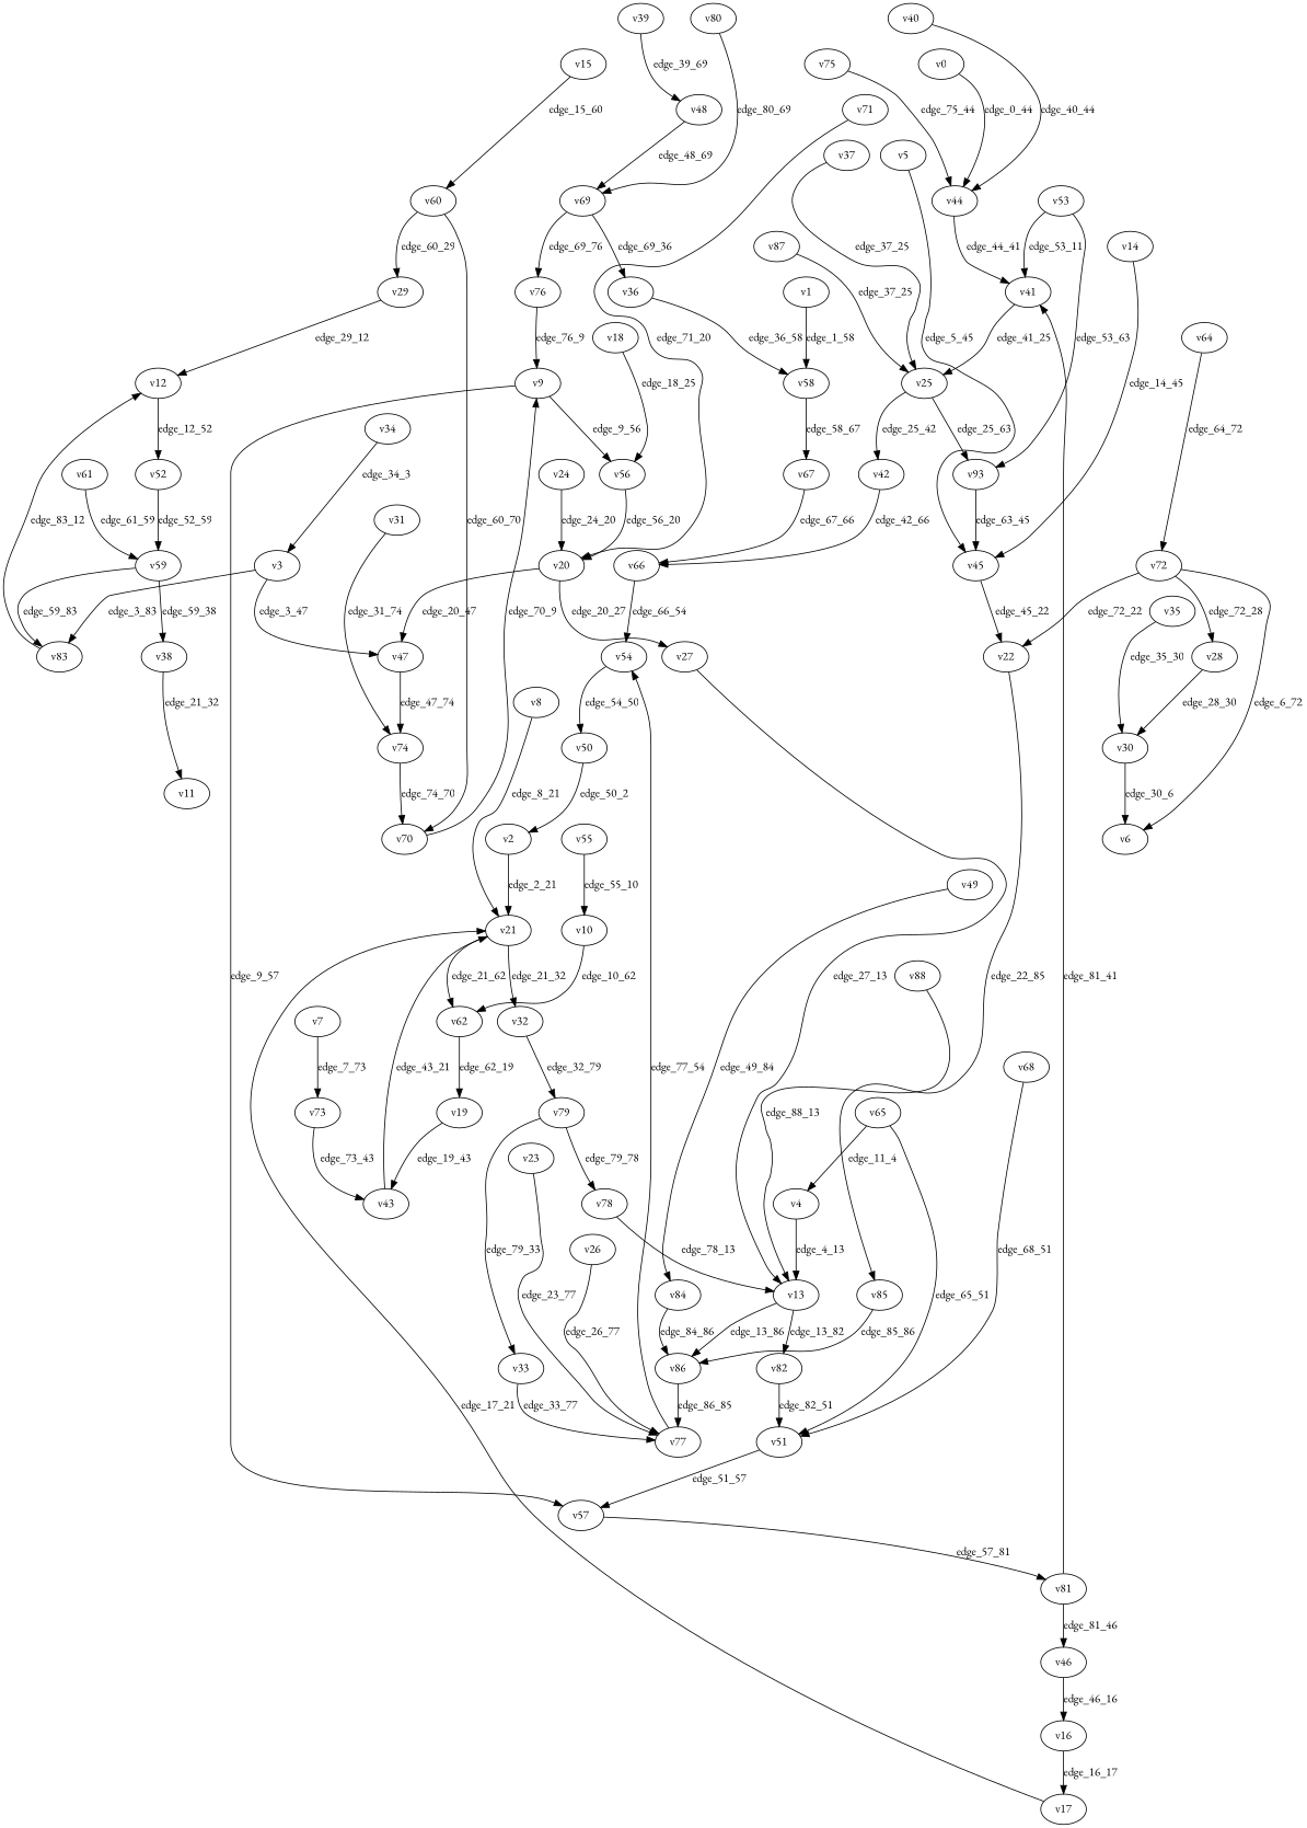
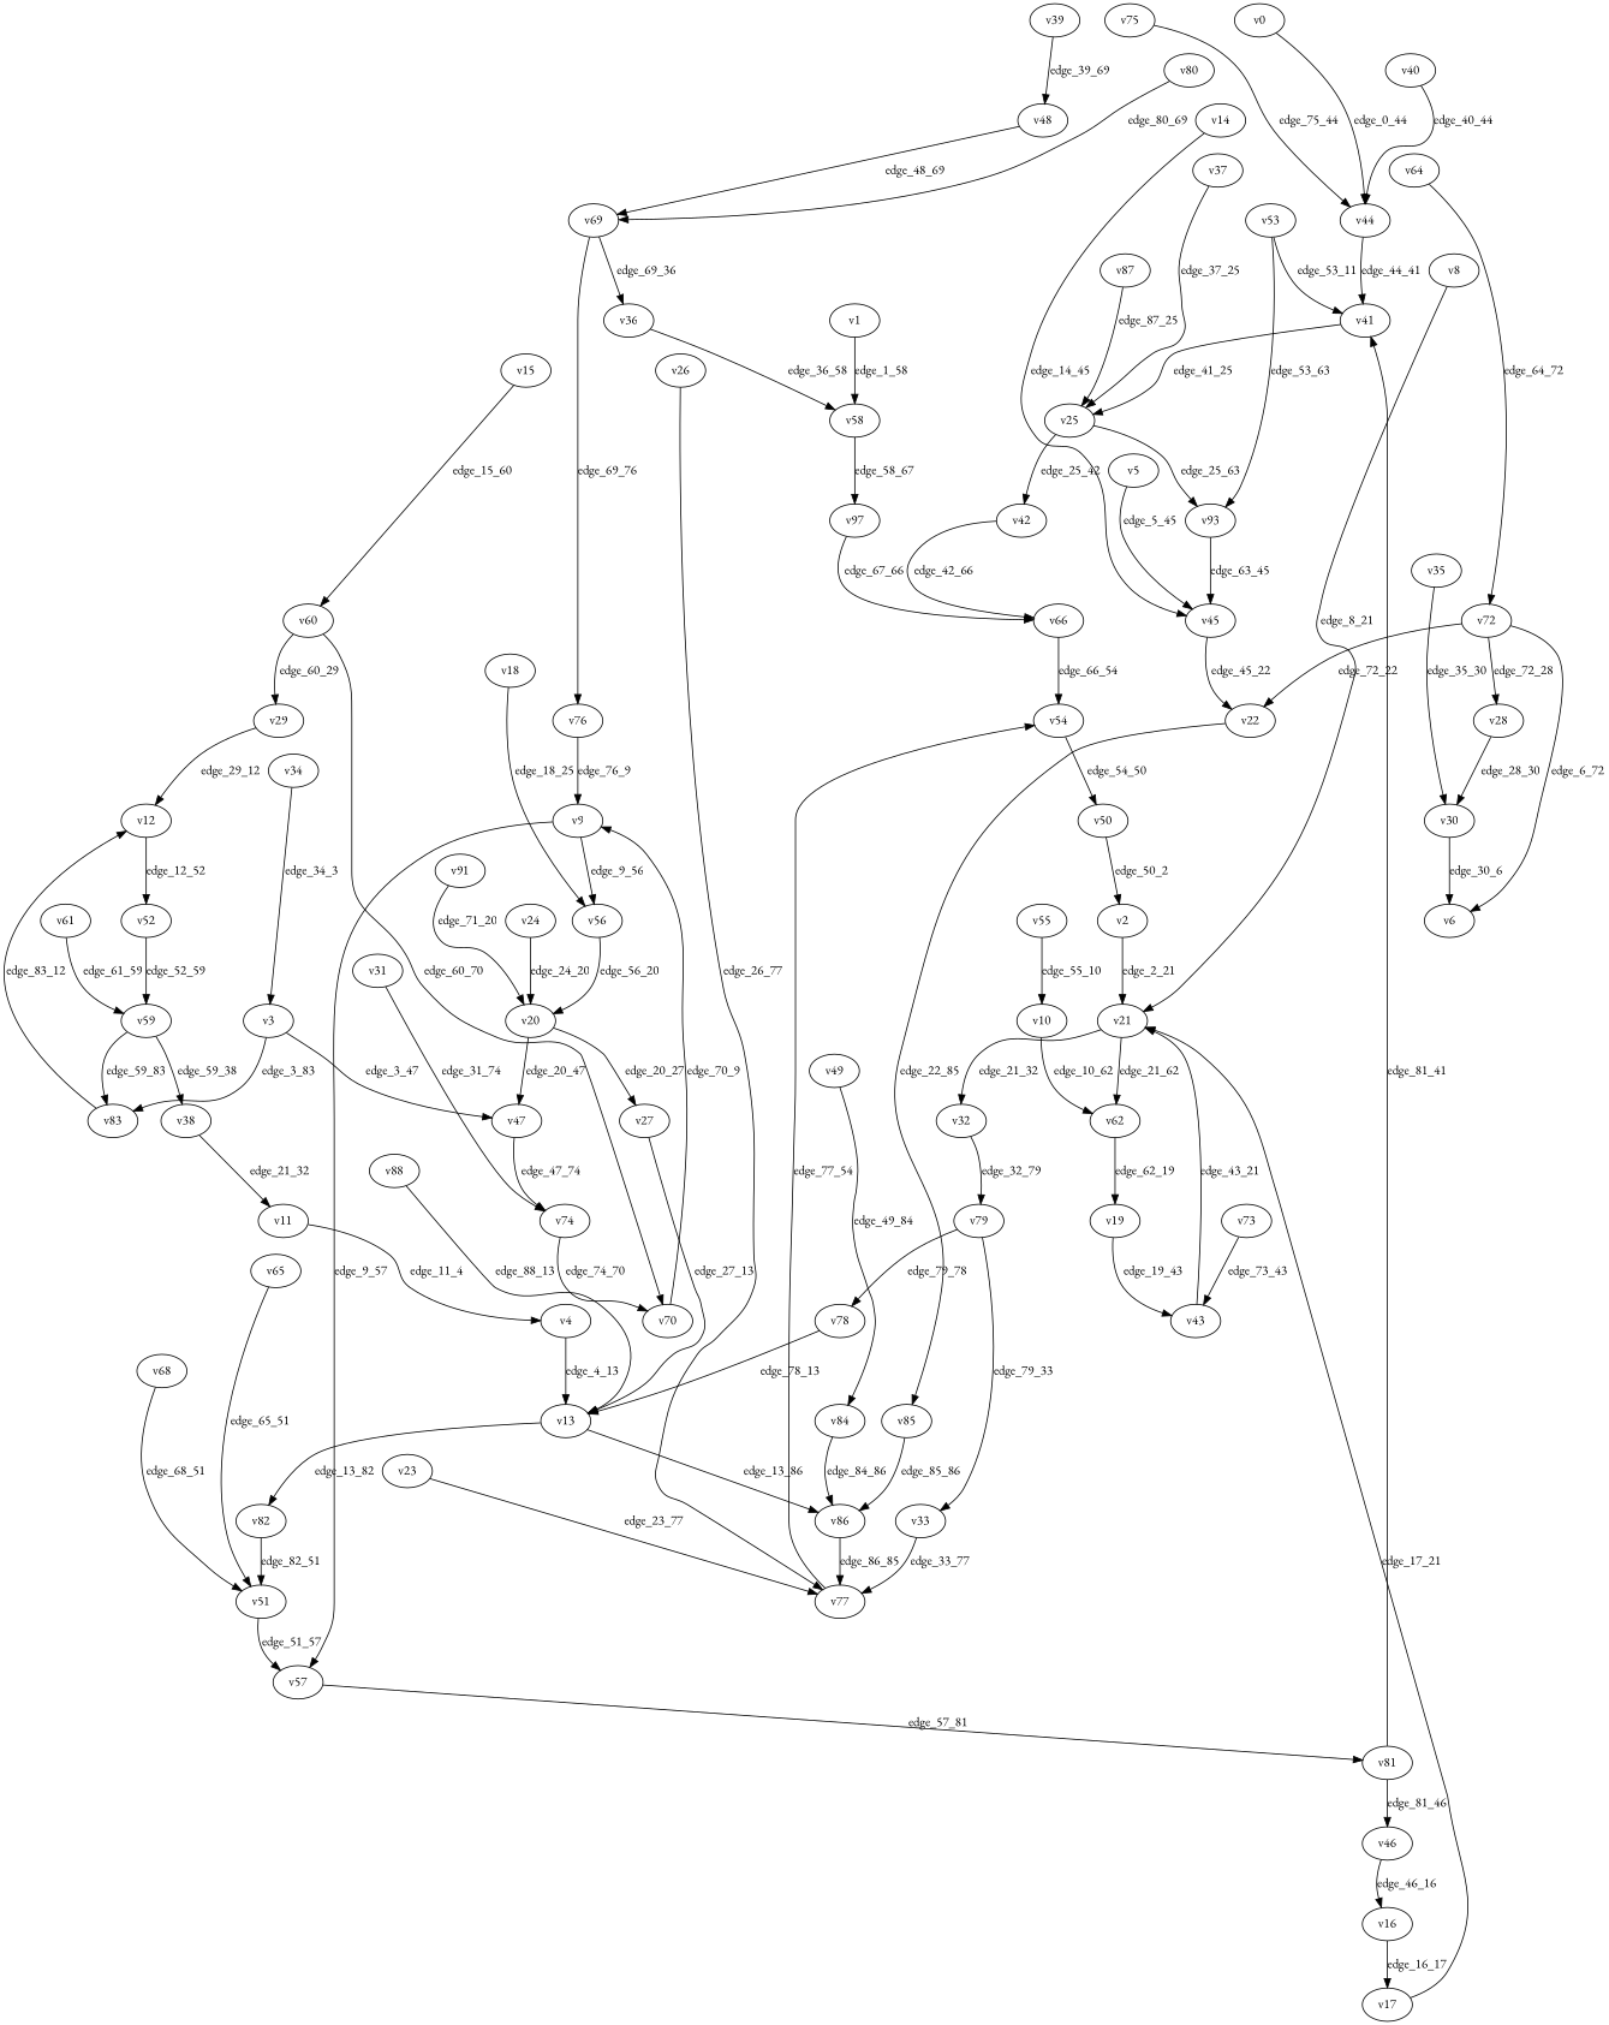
  digraph {
    fontname="EB Garamond"
    node [fontname="EB Garamond" player=-1]
    edge [fontname="EB Garamond"]
    v44
    v0 [player=1]
    v41 [player=0]
    v1 [player=0]
    v58
-   v67 [player=1]
+   v67 [player=1 label=v97]
    v21
    v2 [player=1]
    v62 [player=0]
    v32 [player=1]
    v3
    v47 [player=1]
    v83 [player=1]
    v74
    v12
    v4 [player=0]
    v13
    v82 [player=0]
    v86 [player=0]
    v45
    v5 [player=1]
    v22 [player=1]
    v6 [player=0]
    v72
    v28 [player=0]
-   v7 [player=0]
    v73
    v43 [player=0]
    v8 [player=1]
    v9
    v56 [player=1]
    v57 [player=0]
    v20
    v81
    v10
    v19
    v11
    v52 [player=1]
    v59
    v51
    v77
    v14 [player=1]
    v15 [player=0]
    v60
    v29 [player=0]
    v70 [player=1]
    v16
    v17 [player=0]
    v18 [player=0]
    v25
    v42 [player=1]
    n52 [label=v93 player=1]
    v78 [player=1]
    v27 [player=0]
    v79
    v85
    v23 [player=0]
    v54 [player=0]
    v24 [player=0]
    v66
    v26 [player=1]
    v30
    v31 [player=0]
    v33 [player=0]
    v34 [player=0]
    v35 [player=0]
    v36 [player=1]
    v37 [player=1]
    v38 [player=1]
    v48 [player=0]
    v39 [player=1]
    v69
    v76 [player=1]
    v40 [player=1]
    v46 [player=1]
    v84
    v49 [player=1]
    v50
    v53
    v55 [player=0]
    v61 [player=0]
    v64 [player=1]
    v65 [player=0]
    v68 [player=1]
-   v71 [player=1]
+   v71 [player=1 label=v91]
    v75 [player=1]
    v80 [player=0]
    v87 [player=0]
    v88 [player=0]
    v44 -> v41 [label=edge_44_41 probability=1.000000]
    v0 -> v44 [discount=0.752482 label=edge_0_44 weight=-2.503638]
    v41 -> v25 [discount=0.571131 label=edge_41_25 weight=-9.129415]
    v1 -> v58 [discount=0.717717 label=edge_1_58 weight=4.291345]
    v58 -> v67 [label=edge_58_67 probability=1.000000]
    v67 -> v66 [discount=0.450659 label=edge_67_66 weight=-6.429632]
    v21 -> v62 [label=edge_21_62 probability=0.689353]
    v21 -> v32 [label=edge_21_32 probability=0.310647]
    v2 -> v21 [discount=0.352241 label=edge_2_21 weight=8.778941]
    v62 -> v19 [discount=0.106873 label=edge_62_19 weight=5.108669]
    v32 -> v79 [discount=0.599617 label=edge_32_79 weight=-7.592613]
    v3 -> v47 [label=edge_3_47 probability=0.376556]
    v3 -> v83 [label=edge_3_83 probability=0.623444]
    v47 -> v74 [discount=0.323348 label=edge_47_74 weight=-5.020816]
    v83 -> v12 [discount=0.594320 label=edge_83_12 weight=-3.029768]
    v74 -> v70 [label=edge_74_70 probability=1.000000]
    v12 -> v52 [label=edge_12_52 probability=1.000000]
    v4 -> v13 [discount=0.170829 label=edge_4_13 weight=7.594525]
    v13 -> v82 [label=edge_13_82 probability=0.583247]
    v13 -> v86 [label=edge_13_86 probability=0.416753]
    v82 -> v51 [discount=0.372198 label=edge_82_51 weight=7.474309]
    v86 -> v77 [discount=0.526377 label=edge_86_85 weight=8.122266]
    v45 -> v22 [label=edge_45_22 probability=1.000000]
    v5 -> v45 [discount=0.816112 label=edge_5_45 weight=-1.364577]
    v22 -> v85 [discount=0.395799 label=edge_22_85 weight=-2.590894]
    v72 -> v22 [label=edge_72_22 probability=0.462902]
    v72 -> v6 [discount=0.113662 label=edge_6_72 weight=-0.157113]
    v72 -> v28 [label=edge_72_28 probability=0.537098]
    v28 -> v30 [discount=0.570847 label=edge_28_30 weight=-5.063934]
-   v7 -> v73 [discount=0.764814 label=edge_7_73 weight=3.182951]
    v73 -> v43 [label=edge_73_43 probability=1.000000]
    v43 -> v21 [discount=0.694178 label=edge_43_21 weight=1.827329]
    v8 -> v21 [discount=0.116993 label=edge_8_21 weight=-1.249230]
    v9 -> v56 [label=edge_9_56 probability=0.368277]
    v9 -> v57 [label=edge_9_57 probability=0.631723]
    v56 -> v20 [discount=0.623491 label=edge_56_20 weight=-6.029493]
    v57 -> v81 [discount=0.878992 label=edge_57_81 weight=-0.145804]
    v20 -> v47 [label=edge_20_47 probability=0.587968]
    v20 -> v27 [label=edge_20_27 probability=0.412032]
    v81 -> v41 [label=edge_81_41 probability=0.389378]
    v81 -> v46 [label=edge_81_46 probability=0.610622]
    v10 -> v62 [label=edge_10_62 probability=1.000000]
    v19 -> v43 [label=edge_19_43 probability=0.304960]
-   v65 -> v4 [label=edge_11_4 probability=1.000000]
+   v11 -> v4 [label=edge_11_4 probability=1.000000]
    v52 -> v59 [discount=0.780874 label=edge_52_59 weight=3.045246]
    v59 -> v83 [label=edge_59_83 probability=0.592952]
    v59 -> v38 [label=edge_59_38 probability=0.407048]
    v51 -> v57 [label=edge_51_57 probability=1.000000]
    v77 -> v54 [label=edge_77_54 probability=1.000000]
    v14 -> v45 [discount=0.741386 label=edge_14_45 weight=-2.790808]
    v15 -> v60 [discount=0.183090 label=edge_15_60 weight=-3.652927]
    v60 -> v29 [label=edge_60_29 probability=0.394154]
    v60 -> v70 [label=edge_60_70 probability=0.605846]
    v29 -> v12 [discount=0.201790 label=edge_29_12 weight=-5.831134]
    v70 -> v9 [discount=0.167103 label=edge_70_9 weight=-1.773515]
    v16 -> v17 [label=edge_16_17 probability=1.000000]
    v17 -> v21 [discount=0.504651 label=edge_17_21 weight=-2.016747]
    v18 -> v56 [discount=0.670425 label=edge_18_25 weight=-9.175536]
    v25 -> v42 [label=edge_25_42 probability=0.355142]
    v25 -> n52 [label=edge_25_63 probability=0.644858]
    v42 -> v66 [discount=0.281284 label=edge_42_66 weight=0.287869]
    n52 -> v45 [discount=0.429100 label=edge_63_45 weight=5.424403]
    v78 -> v13 [discount=0.220743 label=edge_78_13 weight=5.308142]
    v27 -> v13 [discount=0.194667 label=edge_27_13 weight=-8.430151]
    v79 -> v78 [label=edge_79_78 probability=0.355337]
    v79 -> v33 [label=edge_79_33 probability=0.644663]
    v85 -> v86 [label=edge_85_86 probability=1.000000]
    v23 -> v77 [discount=0.115268 label=edge_23_77 weight=-0.416458]
    v54 -> v50 [discount=0.879260 label=edge_54_50 weight=1.022595]
    v24 -> v20 [discount=0.272211 label=edge_24_20 weight=4.032234]
    v66 -> v54 [label=edge_66_54 probability=1.000000]
    v26 -> v77 [discount=0.692637 label=edge_26_77 weight=-0.650541]
    v30 -> v6 [label=edge_30_6 probability=1.000000]
    v31 -> v74 [discount=0.624435 label=edge_31_74 weight=-7.539549]
    v33 -> v77 [discount=0.559674 label=edge_33_77 weight=3.390379]
    v34 -> v3 [discount=0.589508 label=edge_34_3 weight=-7.327514]
    v35 -> v30 [discount=0.430328 label=edge_35_30 weight=-3.168465]
    v36 -> v58 [discount=0.278071 label=edge_36_58 weight=-1.662902]
    v37 -> v25 [discount=0.355051 label=edge_37_25 weight=-7.514648]
    v38 -> v11 [discount=0.181045 label=edge_21_32 weight=-9.107257]
    v48 -> v69 [discount=0.720819 label=edge_48_69 weight=-1.353373]
    v39 -> v48 [discount=0.577725 label=edge_39_69 weight=-5.855044]
    v69 -> v36 [label=edge_69_36 probability=0.354178]
    v69 -> v76 [label=edge_69_76 probability=0.645822]
    v76 -> v9 [discount=0.822299 label=edge_76_9 weight=5.394271]
    v40 -> v44 [discount=0.706663 label=edge_40_44 weight=-2.246027]
    v46 -> v16 [discount=0.845857 label=edge_46_16 weight=-5.545901]
    v84 -> v86 [label=edge_84_86 probability=1.000000]
    v49 -> v84 [discount=0.255850 label=edge_49_84 weight=-9.650546]
    v50 -> v2 [label=edge_50_2 probability=1.000000]
    v53 -> v41 [label=edge_53_11 probability=0.423669]
    v53 -> n52 [label=edge_53_63 probability=0.576331]
    v55 -> v10 [discount=0.310813 label=edge_55_10 weight=3.304423]
    v61 -> v59 [discount=0.266524 label=edge_61_59 weight=1.395223]
    v64 -> v72 [discount=0.310418 label=edge_64_72 weight=-6.035135]
    v65 -> v51 [discount=0.469534 label=edge_65_51 weight=-1.505993]
    v68 -> v51 [discount=0.252271 label=edge_68_51 weight=-4.159219]
    v71 -> v20 [discount=0.703972 label=edge_71_20 weight=-2.719832]
    v75 -> v44 [discount=0.298588 label=edge_75_44 weight=-2.607890]
    v80 -> v69 [discount=0.251621 label=edge_80_69 weight=-0.341518]
-   v87 -> v25 [discount=0.539878 label=edge_37_25 weight=-0.811630]
+   v87 -> v25 [discount=0.539878 label=edge_87_25 weight=-0.811630]
    v88 -> v13 [discount=0.161824 label=edge_88_13 weight=-5.829410]
  }
